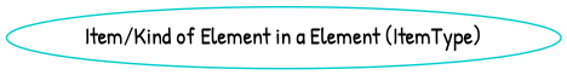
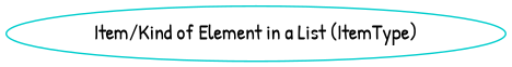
  digraph {
    fontname="Patrick Hand"
-   n1 [color=cyan3 label="Item/Kind of Element in a Element (ItemType)" shape=oval fontname="Patrick Hand"]
+   n1 [color=cyan3 label="Item/Kind of Element in a List (ItemType)" shape=oval fontname="Patrick Hand"]
  }
